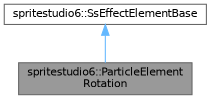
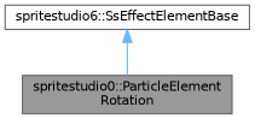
  digraph {
    node [color=gray40 fontname=Helvetica fontsize=10 shape=box style=filled]
-   n1 [fillcolor=grey60 fontcolor=black height=0.2 label="spritestudio6::ParticleElement\lRotation" width=0.4]
+   n1 [fillcolor=grey60 fontcolor=black height=0.2 label="spritestudio0::ParticleElement\lRotation" width=0.4]
    n2 [fillcolor=white height=0.2 label="spritestudio6::SsEffectElementBase" width=0.4]
    n2 -> n1 [color=steelblue1 dir=back fontname=Helvetica fontsize=10 labelfontname=Helvetica labelfontsize=10 style=solid]
  }
